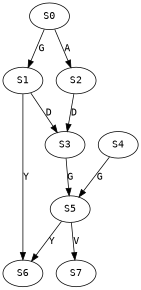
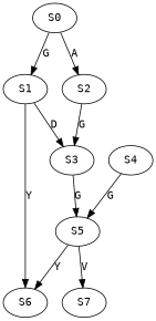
  strict digraph {
    fontname="DejaVu Sans Mono"
    node [fontname="DejaVu Sans Mono"]
    edge [fontname="DejaVu Sans Mono"]
    S0
    S1
    S2
    S3
    S6
    S5
    S4
    S7
    S0 -> S1 [label=G]
    S0 -> S2 [label=A]
    S1 -> S3 [label=D]
    S1 -> S6 [label=Y]
-   S2 -> S3 [label=D]
+   S2 -> S3 [label=G]
    S3 -> S5 [label=G]
    S5 -> S6 [label=Y]
    S5 -> S7 [label=V]
    S4 -> S5 [label=G]
  }
